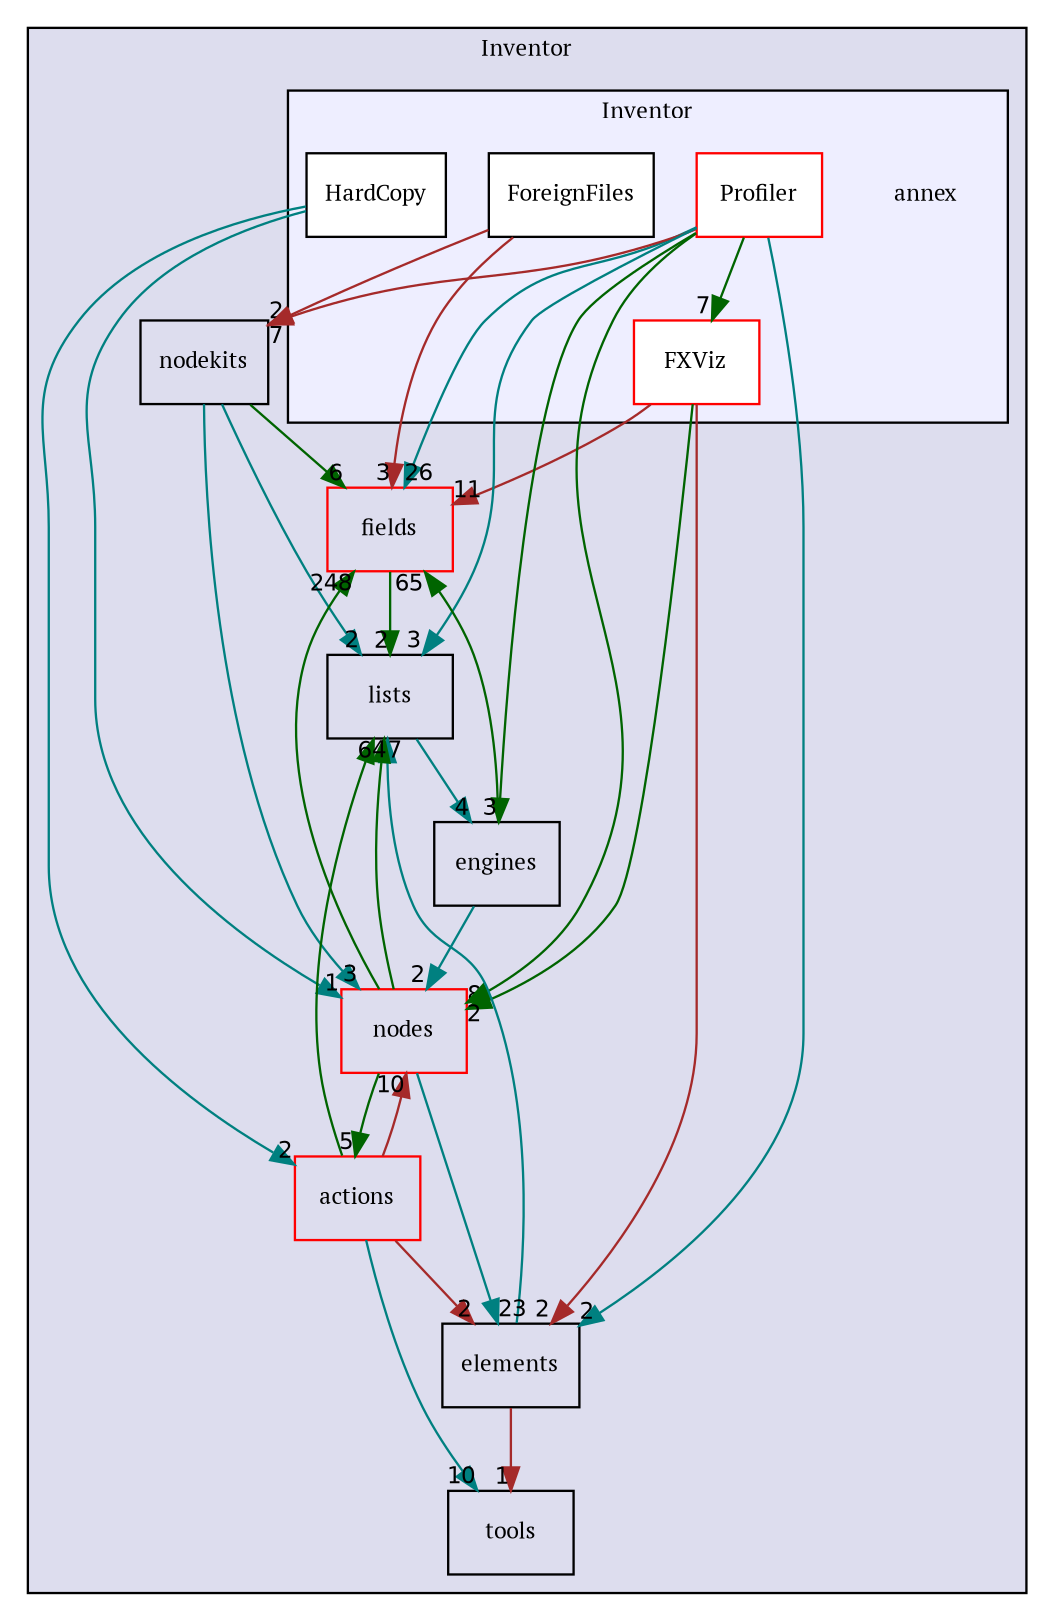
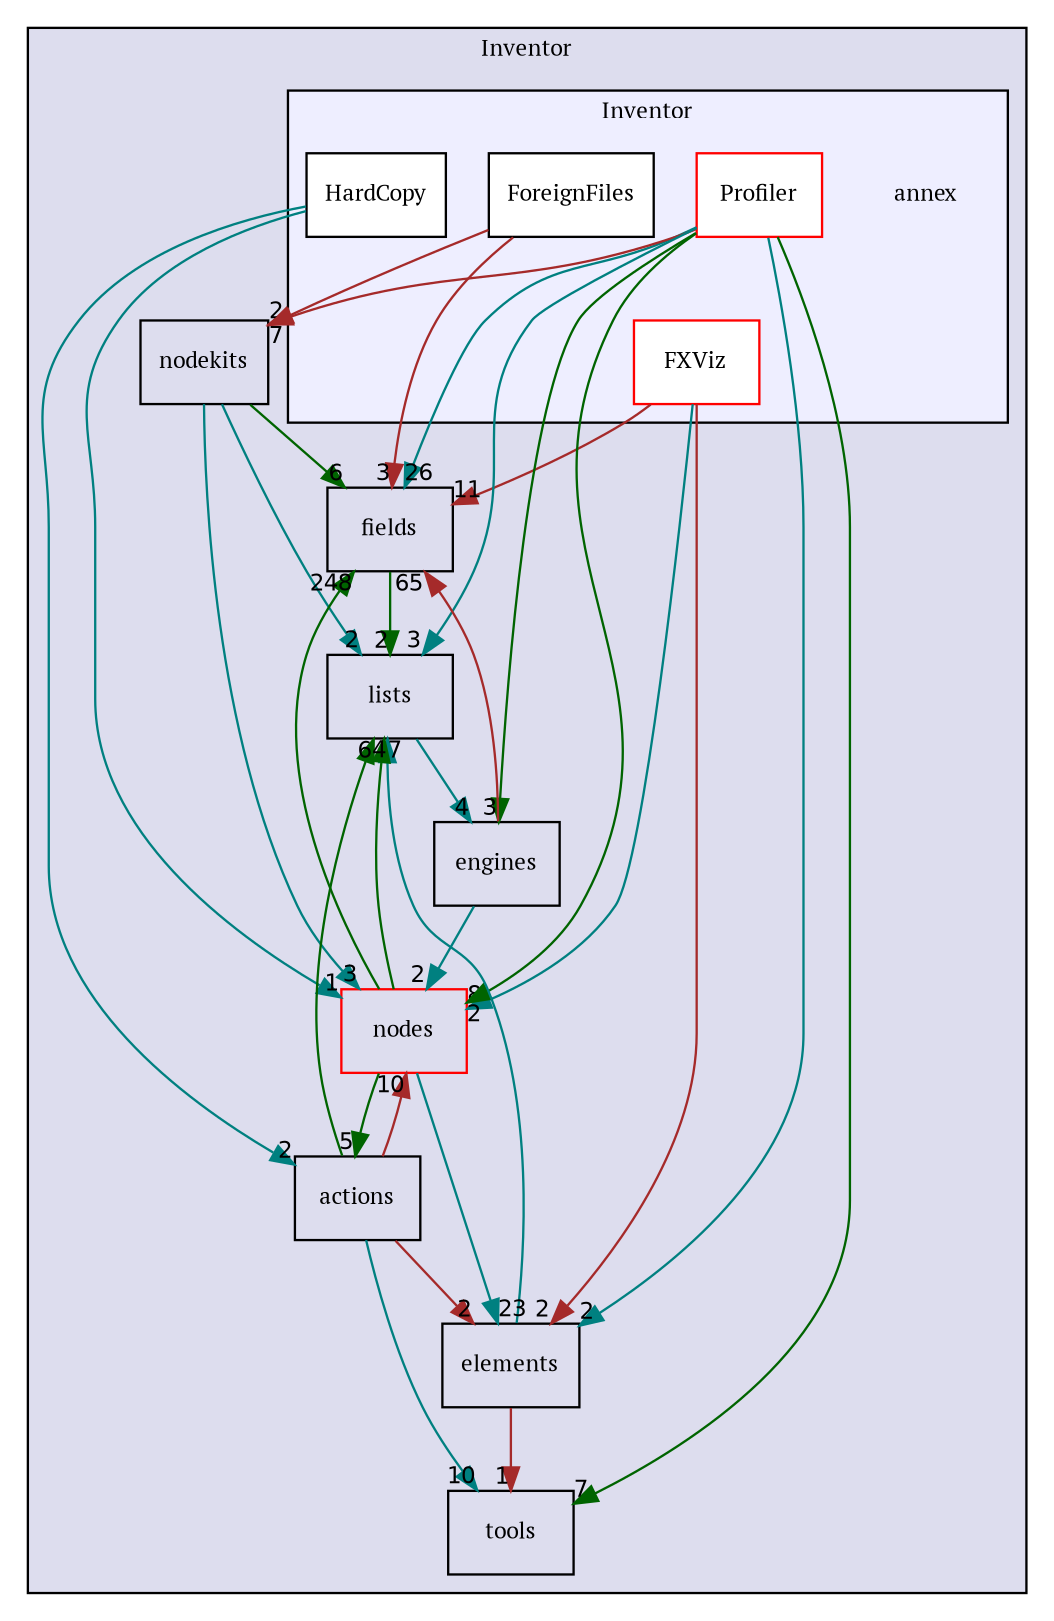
  digraph {
    compound=true
    fontname="PT Serif"
    node [fontname="PT Serif" fontsize=10 shape=box]
    edge [color=teal fontname="PT Serif" headlabel=2 labeldistance=1.5 labelfontname=Helvetica labelfontsize=10]
    n1 [color=red label=annex shape=plaintext]
    n2 [fillcolor=white label=ForeignFiles style=filled]
    n3 [color=red fillcolor=white label=FXViz style=filled]
    n4 [fillcolor=white label=HardCopy style=filled]
    n5 [color=red fillcolor=white label=Profiler style=filled]
    n6 [label=elements]
    n7 [label=engines]
-   n8 [label=fields color=red]
+   n8 [label=fields]
    n9 [label=tools]
    n10 [label=nodekits]
-   n11 [label=actions color=red]
+   n11 [label=actions]
    n12 [color=red label=nodes]
    n13 [label=lists]
    subgraph cluster_1 {
      bgcolor="#ddddee"
      fontsize=10
      label=Inventor
      pencolor=black
      n6
      n7
      n8
      n9
      n10
      n11
      n12
      n13
      subgraph cluster_2 {
        bgcolor="#eeeeff"
        fontsize=10
        label=Inventor
        pencolor=black
        n1
        n2
        n3
        n4
        n5
      }
    }
    n2 -> n8 [color=brown headlabel=3]
    n2 -> n10 [color=brown]
    n3 -> n6 [color=brown]
    n3 -> n8 [color=brown headlabel=11]
-   n3 -> n12 [color=darkgreen headlabel=8]
+   n3 -> n12 [headlabel=8]
    n4 -> n11
    n4 -> n12 [headlabel=1]
    n5 -> n6
    n5 -> n7 [color=darkgreen headlabel=3]
    n5 -> n8 [headlabel=26]
-   n5 -> n3 [color=darkgreen headlabel=7]
+   n5 -> n9 [color=darkgreen headlabel=7]
    n5 -> n10 [color=brown headlabel=7]
    n5 -> n12 [color=darkgreen]
    n5 -> n13 [headlabel=3]
    n6 -> n9 [color=brown headlabel=1]
    n6 -> n13 [headlabel=7]
-   n7 -> n8 [color=darkgreen headlabel=65]
+   n7 -> n8 [color=brown headlabel=65]
    n7 -> n12
    n8 -> n13 [color=darkgreen]
    n10 -> n8 [color=darkgreen headlabel=6]
    n10 -> n12 [headlabel=3]
    n10 -> n13
    n11 -> n6 [color=brown]
    n11 -> n9 [headlabel=10]
    n11 -> n12 [color=brown headlabel=10]
    n11 -> n13 [color=darkgreen headlabel=6]
    n12 -> n6 [headlabel=23]
    n12 -> n8 [color=darkgreen headlabel=248]
    n12 -> n11 [color=darkgreen headlabel=5]
    n12 -> n13 [color=darkgreen headlabel=4]
    n13 -> n7 [headlabel=4]
  }
